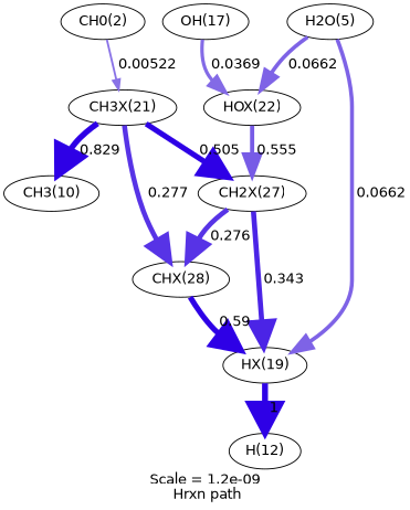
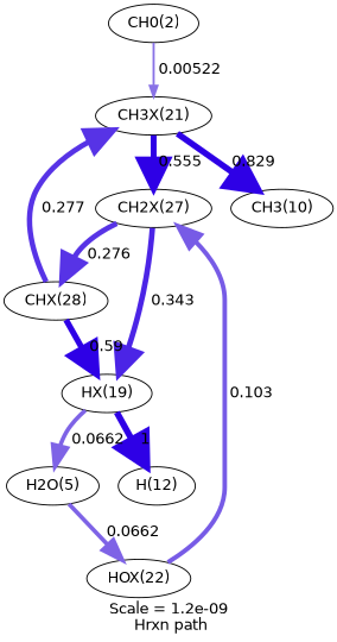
  digraph {
    fontname=Helvetica
    label="Scale = 1.2e-09\l Hrxn path"
    node [fontname=Helvetica]
    edge [arrowsize=1.97 color="0.7, 0.566, 0.9" fontname=Helvetica style="setlinewidth(5.03)"]
    n1 [label="CH0(2)"]
    n2 [label="CH3X(21)"]
    n3 [label="CH2X(27)"]
    n4 [label="CHX(28)"]
    n5 [label="CH3(10)"]
    n6 [label="HX(19)"]
    n7 [label="H(12)"]
    n8 [label="H2O(5)"]
    n9 [label="HOX(22)"]
-   n10 [label="OH(17)"]
    n1 -> n2 [arrowsize=1.02 color="0.7, 0.505, 0.9" label=" 0.00522" style="setlinewidth(2.03)"]
-   n2 -> n3 [arrowsize=2.78 color="0.7, 1.05, 0.9" label=" 0.505" style="setlinewidth(5.56)"]
-   n2 -> n4 [arrowsize=2.52 color="0.7, 0.777, 0.9" label=" 0.277"]
+   n2 -> n3 [arrowsize=2.78 color="0.7, 1.05, 0.9" label=" 0.555" style="setlinewidth(5.56)"]
+   n4 -> n2 [arrowsize=2.52 color="0.7, 0.777, 0.9" label=" 0.277"]
    n2 -> n5 [arrowsize=2.93 color="0.7, 1.33, 0.9" label=" 0.829" style="setlinewidth(5.86)"]
    n3 -> n4 [arrowsize=2.51 color="0.7, 0.776, 0.9" label=" 0.276"]
    n3 -> n6 [arrowsize=2.6 color="0.7, 0.843, 0.9" label=" 0.343" style="setlinewidth(5.19)"]
    n4 -> n6 [arrowsize=2.8 color="0.7, 1.09, 0.9" label=" 0.59" style="setlinewidth(5.6)"]
    n6 -> n7 [arrowsize=3 color="0.7, 1.5, 0.9" label=" 1" style="setlinewidth(6)"]
-   n8 -> n6 [label=" 0.0662" style="setlinewidth(3.95)"]
+   n6 -> n8 [label=" 0.0662" style="setlinewidth(3.95)"]
    n8 -> n9 [label=" 0.0662" style="setlinewidth(3.95)"]
-   n9 -> n3 [arrowsize=2.14 color="0.7, 0.603, 0.9" label=" 0.555" style="setlinewidth(4.29)"]
-   n10 -> n9 [arrowsize=1.75 color="0.7, 0.537, 0.9" label=" 0.0369" style="setlinewidth(3.51)"]
+   n9 -> n3 [arrowsize=2.14 color="0.7, 0.603, 0.9" label=" 0.103" style="setlinewidth(4.29)"]
  }
